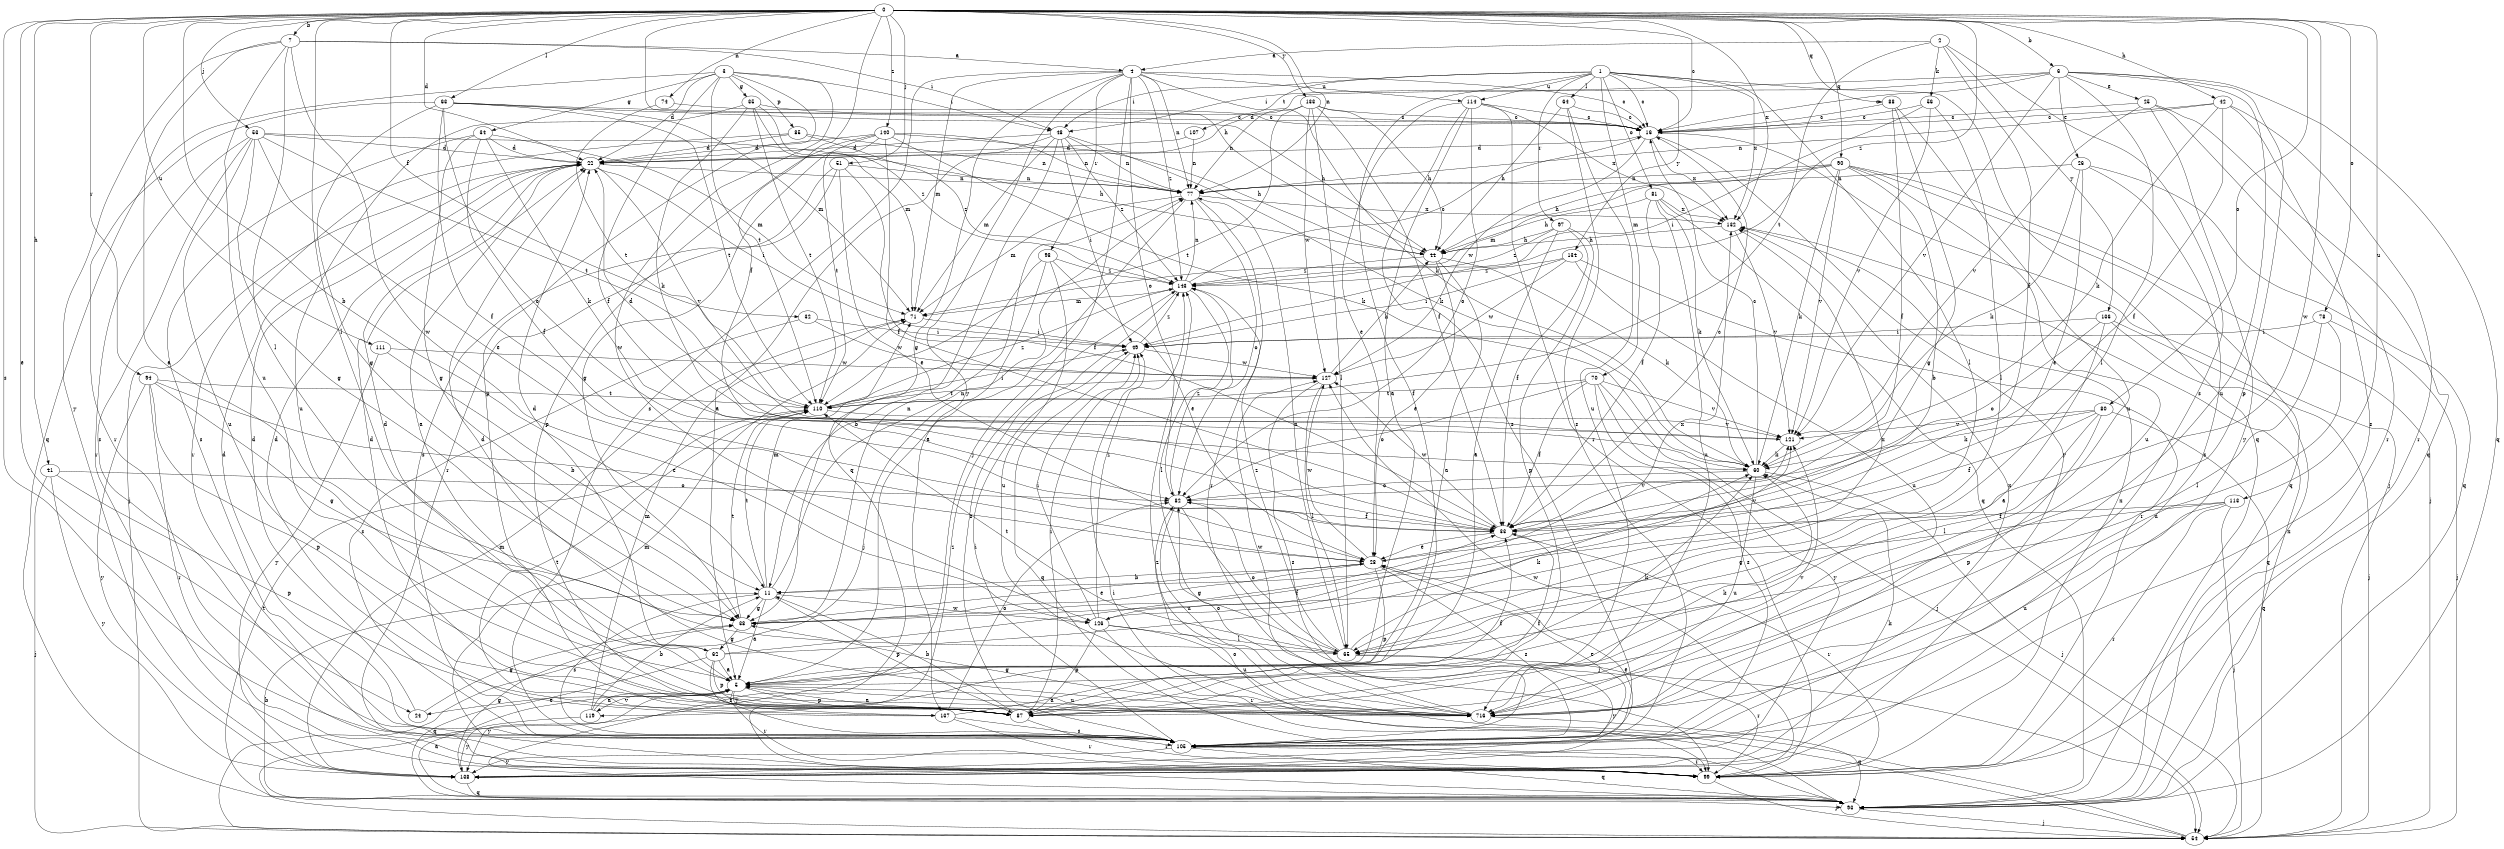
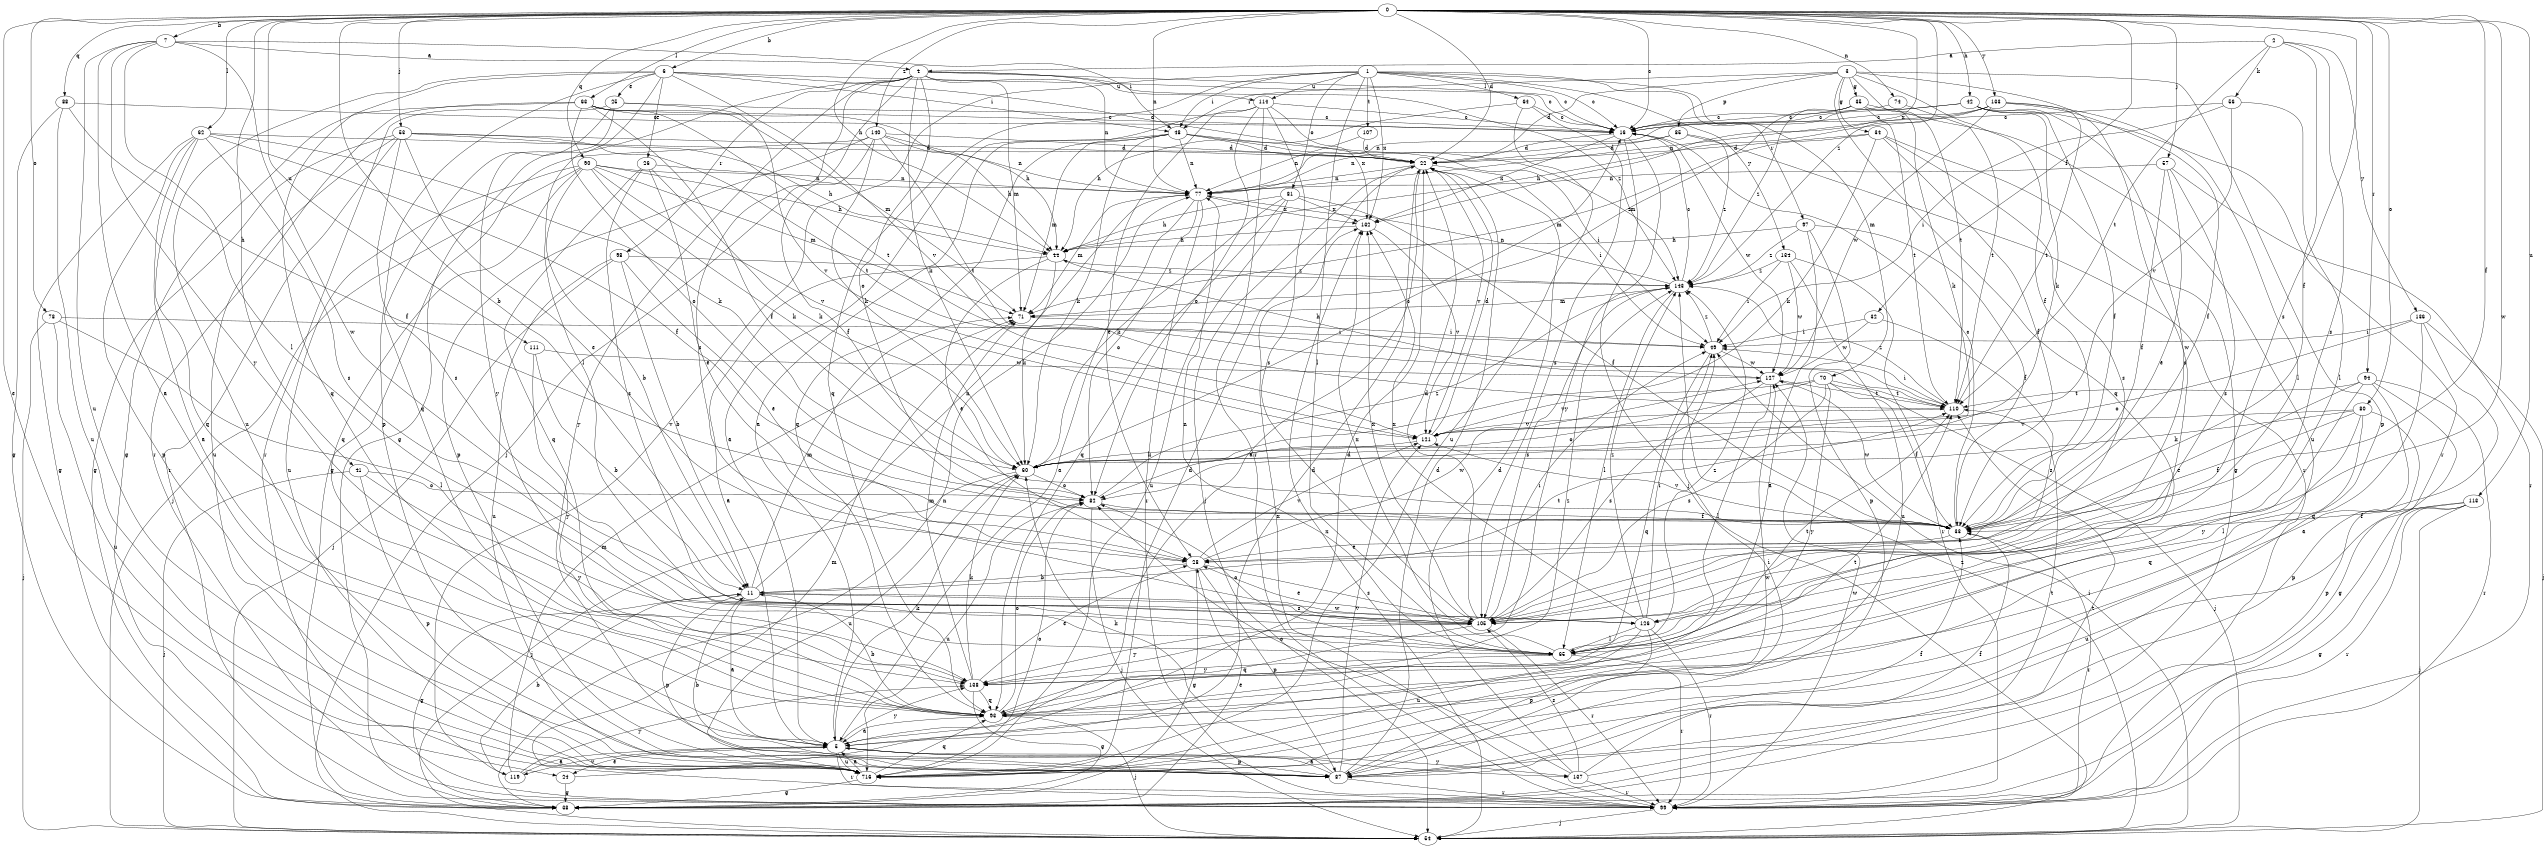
  strict digraph {
    0
    6
    7
    11
    16
    22
    24
    32
    33
    41
    42
    44
-   51
+   51 [label=57]
    53
    62
    63
    74
    77
    78
    80
    88
    90
    94
    105
    111
    113
    126
    132
    133
    140
    n31 [label=143]
    48
    n33 [label=65]
    93
    87
    n36 [label=716]
    25
    26
    121
    4
    5
    138
    110
    38
    71
    54
    127
    49
    99
    28
    82
    60
    1
    64
    70
    81
    97
    107
    114
    119
    134
    2
    56
    136
    98
    137
    3
    34
    35
    85
    0 -> 6 [label=b]
    0 -> 7 [label=b]
    0 -> 11 [label=b]
    0 -> 16 [label=c]
    0 -> 22 [label=d]
    0 -> 24 [label=e]
    0 -> 32 [label=f]
    0 -> 33 [label=f]
    0 -> 41 [label=h]
    0 -> 42 [label=h]
    0 -> 44 [label=h]
    0 -> 51 [label=j]
    0 -> 53 [label=j]
    0 -> 62 [label=l]
    0 -> 63 [label=l]
    0 -> 74 [label=n]
    0 -> 77 [label=n]
    0 -> 78 [label=o]
    0 -> 80 [label=o]
    0 -> 88 [label=q]
    0 -> 90 [label=q]
    0 -> 94 [label=r]
    0 -> 105 [label=s]
    0 -> 111 [label=u]
    0 -> 113 [label=u]
    0 -> 126 [label=w]
    0 -> 132 [label=x]
    0 -> 133 [label=y]
    0 -> 140 [label=z]
    0 -> n31 [label=z]
    6 -> 16 [label=c]
    6 -> 22 [label=d]
    6 -> 48 [label=i]
    6 -> n33 [label=l]
    6 -> 93 [label=q]
    6 -> 87 [label=p]
    6 -> n36 [label=u]
    6 -> 25 [label=e]
    6 -> 26 [label=e]
    6 -> 121 [label=v]
    7 -> 126 [label=w]
    7 -> 48 [label=i]
    7 -> n33 [label=l]
    7 -> n36 [label=u]
    7 -> 4 [label=a]
    7 -> 5 [label=a]
    7 -> 138 [label=y]
    11 -> 77 [label=n]
    11 -> 105 [label=s]
    11 -> 126 [label=w]
    11 -> 87 [label=p]
    11 -> 5 [label=a]
    11 -> 110 [label=t]
    11 -> 38 [label=g]
    11 -> 71 [label=m]
    16 -> 22 [label=d]
    16 -> 132 [label=x]
    16 -> 138 [label=y]
    16 -> 54 [label=j]
    16 -> 127 [label=w]
    22 -> 77 [label=n]
    22 -> 121 [label=v]
    22 -> 5 [label=a]
    22 -> 54 [label=j]
    22 -> 49 [label=i]
    24 -> 22 [label=d]
    24 -> 38 [label=g]
    32 -> 105 [label=s]
    32 -> 127 [label=w]
    32 -> 49 [label=i]
    33 -> 16 [label=c]
    33 -> 121 [label=v]
    33 -> 127 [label=w]
    33 -> 99 [label=r]
    33 -> 28 [label=e]
    41 -> 87 [label=p]
    41 -> 138 [label=y]
    41 -> 54 [label=j]
    41 -> 82 [label=o]
    42 -> 16 [label=c]
    42 -> 33 [label=f]
    42 -> 77 [label=n]
    42 -> 105 [label=s]
    42 -> 99 [label=r]
    42 -> 60 [label=k]
    44 -> n31 [label=z]
    44 -> 5 [label=a]
    44 -> 28 [label=e]
    44 -> 60 [label=k]
    51 -> 33 [label=f]
    51 -> 77 [label=n]
    51 -> 105 [label=s]
    51 -> 99 [label=r]
    51 -> 28 [label=e]
    53 -> 22 [label=d]
    53 -> 44 [label=h]
    53 -> 105 [label=s]
    53 -> n36 [label=u]
    53 -> 110 [label=t]
    53 -> 38 [label=g]
    53 -> 99 [label=r]
    53 -> 28 [label=e]
    62 -> 22 [label=d]
    62 -> 33 [label=f]
    62 -> 105 [label=s]
    62 -> 93 [label=q]
    62 -> 87 [label=p]
    62 -> 5 [label=a]
-   38 -> 62 [label=g]
+   62 -> 38 [label=g]
    62 -> 60 [label=k]
    63 -> 16 [label=c]
    63 -> 33 [label=f]
    63 -> 44 [label=h]
    63 -> 110 [label=t]
    63 -> 38 [label=g]
    63 -> 71 [label=m]
    63 -> 99 [label=r]
    63 -> 82 [label=o]
    74 -> 16 [label=c]
    74 -> 110 [label=t]
    77 -> 132 [label=x]
    77 -> 5 [label=a]
    77 -> 71 [label=m]
    77 -> 99 [label=r]
    77 -> 82 [label=o]
    78 -> n33 [label=l]
    78 -> n36 [label=u]
    78 -> 54 [label=j]
    78 -> 49 [label=i]
    80 -> 33 [label=f]
    80 -> n33 [label=l]
    80 -> 93 [label=q]
    80 -> 87 [label=p]
    80 -> 121 [label=v]
    80 -> 60 [label=k]
    88 -> 16 [label=c]
    88 -> 33 [label=f]
    88 -> n36 [label=u]
    88 -> 38 [label=g]
    90 -> 11 [label=b]
    90 -> 44 [label=h]
    90 -> 77 [label=n]
    90 -> 93 [label=q]
    90 -> n36 [label=u]
    90 -> 121 [label=v]
    90 -> 71 [label=m]
    90 -> 54 [label=j]
    90 -> 60 [label=k]
    94 -> 87 [label=p]
    94 -> 138 [label=y]
    94 -> 110 [label=t]
    94 -> 38 [label=g]
    94 -> 99 [label=r]
    94 -> 28 [label=e]
    105 -> 22 [label=d]
    105 -> 132 [label=x]
    105 -> 93 [label=q]
    105 -> 138 [label=y]
    105 -> 49 [label=i]
    105 -> 99 [label=r]
    105 -> 28 [label=e]
    111 -> 11 [label=b]
    111 -> 138 [label=y]
    111 -> 127 [label=w]
    113 -> 33 [label=f]
    113 -> n36 [label=u]
    113 -> 38 [label=g]
    113 -> 54 [label=j]
    113 -> 99 [label=r]
    126 -> 132 [label=x]
    126 -> n31 [label=z]
    126 -> n33 [label=l]
    126 -> 87 [label=p]
    126 -> n36 [label=u]
    126 -> 49 [label=i]
    126 -> 99 [label=r]
    132 -> 44 [label=h]
    132 -> 121 [label=v]
    133 -> 16 [label=c]
    133 -> 33 [label=f]
    133 -> 44 [label=h]
    133 -> 77 [label=n]
    133 -> n33 [label=l]
    133 -> 110 [label=t]
    133 -> 127 [label=w]
    140 -> 22 [label=d]
    140 -> 33 [label=f]
    140 -> 44 [label=h]
    140 -> 77 [label=n]
    140 -> 87 [label=p]
    140 -> 110 [label=t]
    140 -> 38 [label=g]
    140 -> 60 [label=k]
    n31 -> 16 [label=c]
    n31 -> 77 [label=n]
    n31 -> 105 [label=s]
    n31 -> n33 [label=l]
    n31 -> 71 [label=m]
    48 -> 22 [label=d]
    48 -> 77 [label=n]
    48 -> n31 [label=z]
    48 -> 93 [label=q]
    48 -> 5 [label=a]
    48 -> 71 [label=m]
    48 -> 49 [label=i]
    48 -> 60 [label=k]
    n33 -> 77 [label=n]
    n33 -> 132 [label=x]
    n33 -> n31 [label=z]
    n33 -> 138 [label=y]
    n33 -> 110 [label=t]
    n33 -> 99 [label=r]
    n33 -> 82 [label=o]
    93 -> 11 [label=b]
    93 -> n31 [label=z]
    93 -> 5 [label=a]
    93 -> 110 [label=t]
    93 -> 54 [label=j]
    93 -> 82 [label=o]
    87 -> 11 [label=b]
    87 -> 22 [label=d]
    87 -> 33 [label=f]
    87 -> 121 [label=v]
    87 -> 5 [label=a]
    87 -> 49 [label=i]
    87 -> 99 [label=r]
    87 -> 60 [label=k]
    n36 -> 22 [label=d]
    n36 -> 93 [label=q]
    n36 -> 5 [label=a]
    n36 -> 38 [label=g]
    n36 -> 127 [label=w]
    n36 -> 82 [label=o]
    25 -> 16 [label=c]
    25 -> 93 [label=q]
    25 -> 121 [label=v]
    25 -> 138 [label=y]
    25 -> 99 [label=r]
    26 -> 77 [label=n]
    26 -> 105 [label=s]
    26 -> 93 [label=q]
    26 -> 28 [label=e]
    26 -> 60 [label=k]
    121 -> 22 [label=d]
    121 -> 60 [label=k]
    4 -> 16 [label=c]
    4 -> 77 [label=n]
    4 -> 105 [label=s]
    4 -> n31 [label=z]
    4 -> 38 [label=g]
    4 -> 71 [label=m]
    4 -> 54 [label=j]
    4 -> 82 [label=o]
    4 -> 60 [label=k]
    4 -> 114 [label=u]
    4 -> 98 [label=r]
    4 -> 137 [label=y]
    5 -> 22 [label=d]
    5 -> 24 [label=e]
    5 -> 87 [label=p]
    5 -> n36 [label=u]
    5 -> 138 [label=y]
    5 -> 99 [label=r]
    5 -> 60 [label=k]
    5 -> 119 [label=v]
    5 -> 137 [label=y]
    138 -> 93 [label=q]
    138 -> 38 [label=g]
    138 -> 71 [label=m]
    138 -> 28 [label=e]
    138 -> 60 [label=k]
    110 -> n31 [label=z]
    110 -> 121 [label=v]
    110 -> 49 [label=i]
    38 -> 77 [label=n]
    38 -> 110 [label=t]
    38 -> 28 [label=e]
    71 -> 49 [label=i]
    54 -> 132 [label=x]
    54 -> n31 [label=z]
    54 -> 49 [label=i]
    127 -> 44 [label=h]
    127 -> 105 [label=s]
    127 -> n33 [label=l]
    127 -> 110 [label=t]
    49 -> n31 [label=z]
    49 -> 93 [label=q]
    49 -> 127 [label=w]
    99 -> 132 [label=x]
    99 -> 71 [label=m]
    99 -> 54 [label=j]
    99 -> 127 [label=w]
    28 -> 11 [label=b]
    28 -> 105 [label=s]
    28 -> 87 [label=p]
    28 -> 121 [label=v]
    28 -> 38 [label=g]
    28 -> 127 [label=w]
    82 -> 33 [label=f]
    82 -> n31 [label=z]
    82 -> n36 [label=u]
    82 -> 54 [label=j]
    60 -> 16 [label=c]
    60 -> n36 [label=u]
    60 -> 54 [label=j]
    60 -> 82 [label=o]
    1 -> 16 [label=c]
    1 -> 132 [label=x]
    1 -> 48 [label=i]
    1 -> n33 [label=l]
    1 -> 93 [label=q]
    1 -> 64 [label=l]
    1 -> 70 [label=m]
    1 -> 81 [label=o]
    1 -> 97 [label=r]
    1 -> 107 [label=t]
    1 -> 114 [label=u]
-   1 -> 119 [label=f]
+   1 -> 119 [label=v]
    1 -> 134 [label=y]
    64 -> 16 [label=c]
    64 -> 44 [label=h]
    64 -> 105 [label=s]
    64 -> n36 [label=u]
    70 -> 33 [label=f]
    70 -> 105 [label=s]
    70 -> 121 [label=v]
    70 -> 138 [label=y]
    70 -> 110 [label=t]
    70 -> 54 [label=j]
    70 -> 82 [label=o]
    81 -> 33 [label=f]
    81 -> 44 [label=h]
    81 -> 132 [label=x]
    81 -> 93 [label=q]
    81 -> n36 [label=u]
    81 -> 60 [label=k]
    97 -> 33 [label=f]
    97 -> 44 [label=h]
    97 -> n31 [label=z]
    97 -> 87 [label=p]
    97 -> 5 [label=a]
    107 -> 22 [label=d]
    107 -> 77 [label=n]
    114 -> 16 [label=c]
    114 -> 105 [label=s]
    114 -> 132 [label=x]
    114 -> 5 [label=a]
    114 -> 99 [label=r]
    114 -> 28 [label=e]
    114 -> 82 [label=o]
    119 -> 11 [label=b]
    119 -> 5 [label=a]
    119 -> 138 [label=y]
    119 -> 71 [label=m]
    134 -> n31 [label=z]
    134 -> n36 [label=u]
    134 -> 127 [label=w]
    134 -> 49 [label=i]
    134 -> 99 [label=r]
    2 -> 33 [label=f]
    2 -> 105 [label=s]
    2 -> 4 [label=a]
    2 -> 110 [label=t]
    2 -> 56 [label=k]
    2 -> 136 [label=y]
    56 -> 16 [label=c]
    56 -> n33 [label=l]
    56 -> 121 [label=v]
    56 -> 49 [label=i]
    136 -> 93 [label=q]
    136 -> 5 [label=a]
    136 -> 54 [label=j]
    136 -> 49 [label=i]
    136 -> 82 [label=o]
    98 -> 11 [label=b]
    98 -> n31 [label=z]
    98 -> n36 [label=u]
    98 -> 54 [label=j]
    98 -> 28 [label=e]
    137 -> 22 [label=d]
    137 -> 33 [label=f]
    137 -> 105 [label=s]
    137 -> 110 [label=t]
    137 -> 99 [label=r]
    137 -> 82 [label=o]
    3 -> 22 [label=d]
    3 -> 33 [label=f]
    3 -> 126 [label=w]
    3 -> 48 [label=i]
    3 -> 93 [label=q]
    3 -> 87 [label=p]
    3 -> 110 [label=t]
    3 -> 34 [label=g]
    3 -> 35 [label=g]
    3 -> 85 [label=p]
    34 -> 22 [label=d]
    34 -> 33 [label=f]
    34 -> 105 [label=s]
    34 -> 38 [label=g]
    34 -> 71 [label=m]
    34 -> 60 [label=k]
    35 -> 16 [label=c]
    35 -> n31 [label=z]
    35 -> n36 [label=u]
    35 -> 110 [label=t]
    35 -> 71 [label=m]
    35 -> 60 [label=k]
    85 -> 22 [label=d]
    85 -> 77 [label=n]
    85 -> n31 [label=z]
    85 -> 99 [label=r]
  }
